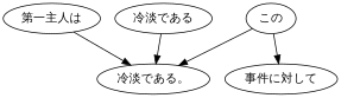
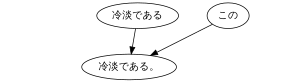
  digraph {
    fontname=Roboto
    node [fontname=Roboto]
    edge [fontname=Roboto]
-   n1 [label="第一主人は"]
    n2 [label="冷淡である。"]
    n3 [label="この"]
-   n4 [label="事件に対して"]
    n5 [label="冷淡である"]
-   n1 -> n2
    n3 -> n2
-   n3 -> n4
    n5 -> n2
  }
